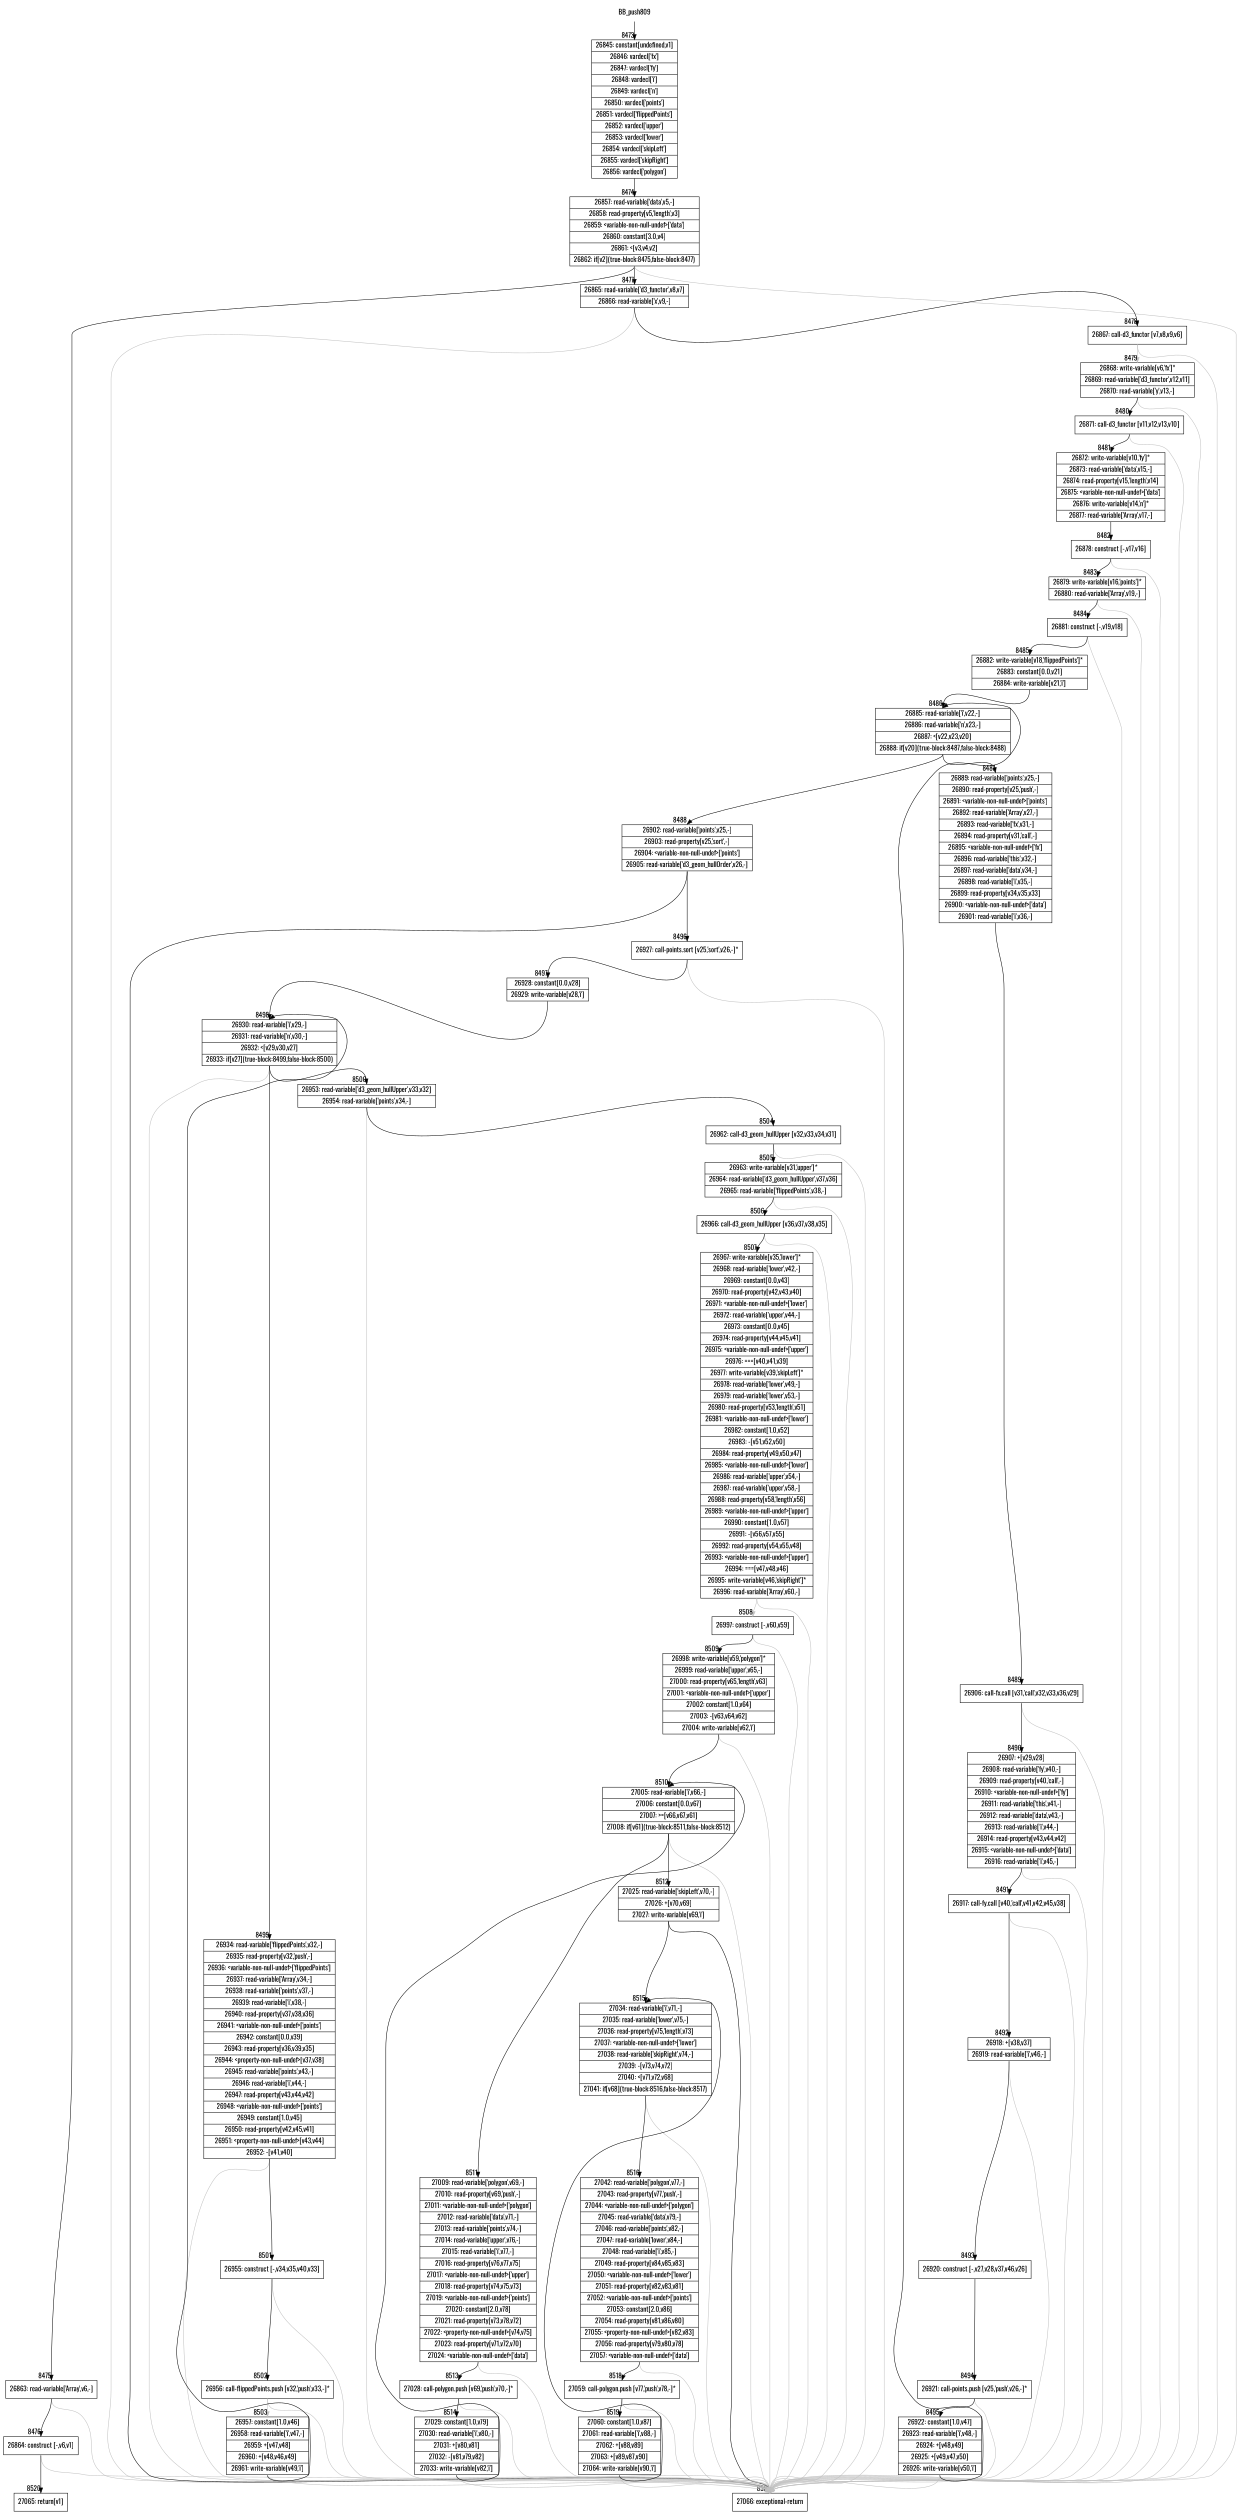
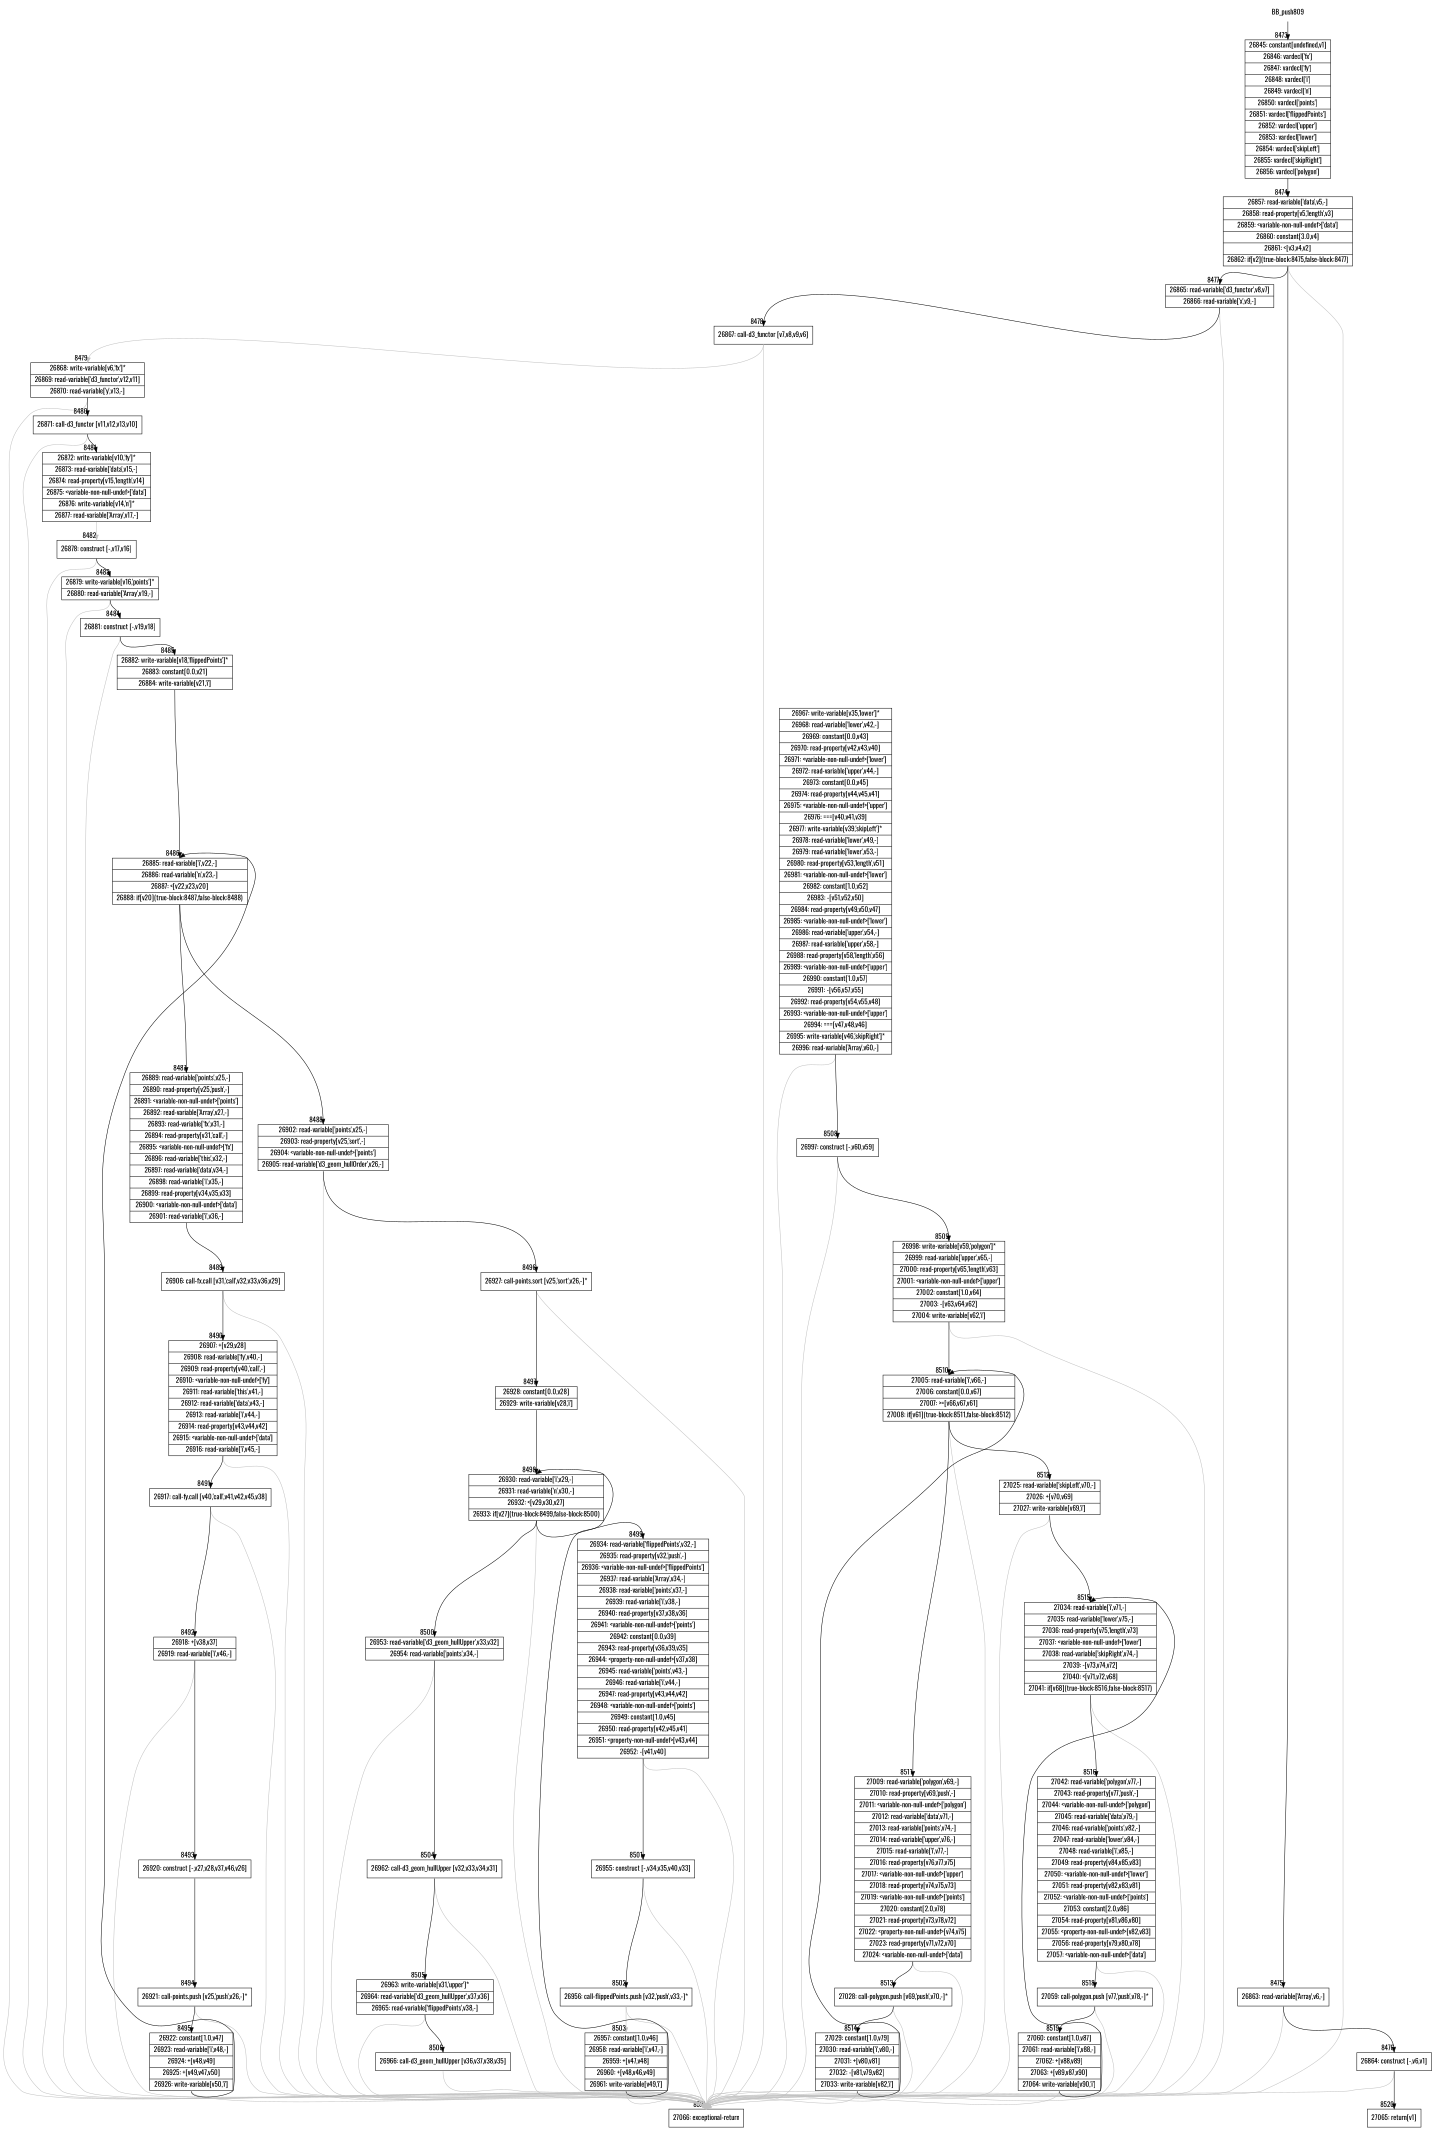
  digraph {
    fontname=Oswald
    rankdir=TD
    node [fontname=Oswald shape=record]
    edge [fontname=Oswald headport=n tailport=s]
    n1 [label=BB_push809 shape=none]
    n2 [label="{26845: constant[undefined,v1]|26846: vardecl['fx']|26847: vardecl['fy']|26848: vardecl['i']|26849: vardecl['n']|26850: vardecl['points']|26851: vardecl['flippedPoints']|26852: vardecl['upper']|26853: vardecl['lower']|26854: vardecl['skipLeft']|26855: vardecl['skipRight']|26856: vardecl['polygon']}"]
    n3 [label="{26857: read-variable['data',v5,-]|26858: read-property[v5,'length',v3]|26859: \<variable-non-null-undef\>['data']|26860: constant[3.0,v4]|26861: \<[v3,v4,v2]|26862: if[v2](true-block:8475,false-block:8477)}"]
    n4 [label="{26863: read-variable['Array',v6,-]}"]
    n5 [label="{26865: read-variable['d3_functor',v8,v7]|26866: read-variable['x',v9,-]}"]
    n6 [label="{27066: exceptional-return}"]
    n7 [label="{26864: construct [-,v6,v1]}"]
    n8 [label="{26867: call-d3_functor [v7,v8,v9,v6]}"]
    n9 [label="{27065: return[v1]}"]
    n10 [label="{26868: write-variable[v6,'fx']*|26869: read-variable['d3_functor',v12,v11]|26870: read-variable['y',v13,-]}"]
    n11 [label="{26871: call-d3_functor [v11,v12,v13,v10]}"]
    n12 [label="{26872: write-variable[v10,'fy']*|26873: read-variable['data',v15,-]|26874: read-property[v15,'length',v14]|26875: \<variable-non-null-undef\>['data']|26876: write-variable[v14,'n']*|26877: read-variable['Array',v17,-]}"]
    n13 [label="{26878: construct [-,v17,v16]}"]
    n14 [label="{26879: write-variable[v16,'points']*|26880: read-variable['Array',v19,-]}"]
    n15 [label="{26881: construct [-,v19,v18]}"]
    n16 [label="{26882: write-variable[v18,'flippedPoints']*|26883: constant[0.0,v21]|26884: write-variable[v21,'i']}"]
    n17 [label="{26885: read-variable['i',v22,-]|26886: read-variable['n',v23,-]|26887: \<[v22,v23,v20]|26888: if[v20](true-block:8487,false-block:8488)}"]
    n18 [label="{26889: read-variable['points',v25,-]|26890: read-property[v25,'push',-]|26891: \<variable-non-null-undef\>['points']|26892: read-variable['Array',v27,-]|26893: read-variable['fx',v31,-]|26894: read-property[v31,'call',-]|26895: \<variable-non-null-undef\>['fx']|26896: read-variable['this',v32,-]|26897: read-variable['data',v34,-]|26898: read-variable['i',v35,-]|26899: read-property[v34,v35,v33]|26900: \<variable-non-null-undef\>['data']|26901: read-variable['i',v36,-]}"]
    n19 [label="{26902: read-variable['points',v25,-]|26903: read-property[v25,'sort',-]|26904: \<variable-non-null-undef\>['points']|26905: read-variable['d3_geom_hullOrder',v26,-]}"]
    n20 [label="{26906: call-fx.call [v31,'call',v32,v33,v36,v29]}"]
    n21 [label="{26927: call-points.sort [v25,'sort',v26,-]*}"]
    n22 [label="{26907: +[v29,v28]|26908: read-variable['fy',v40,-]|26909: read-property[v40,'call',-]|26910: \<variable-non-null-undef\>['fy']|26911: read-variable['this',v41,-]|26912: read-variable['data',v43,-]|26913: read-variable['i',v44,-]|26914: read-property[v43,v44,v42]|26915: \<variable-non-null-undef\>['data']|26916: read-variable['i',v45,-]}"]
    n23 [label="{26928: constant[0.0,v28]|26929: write-variable[v28,'i']}"]
    n24 [label="{26917: call-fy.call [v40,'call',v41,v42,v45,v38]}"]
    n25 [label="{26930: read-variable['i',v29,-]|26931: read-variable['n',v30,-]|26932: \<[v29,v30,v27]|26933: if[v27](true-block:8499,false-block:8500)}"]
    n26 [label="{26918: +[v38,v37]|26919: read-variable['i',v46,-]}"]
    n27 [label="{26920: construct [-,v27,v28,v37,v46,v26]}"]
    n28 [label="{26921: call-points.push [v25,'push',v26,-]*}"]
    n29 [label="{26922: constant[1.0,v47]|26923: read-variable['i',v48,-]|26924: +[v48,v49]|26925: +[v49,v47,v50]|26926: write-variable[v50,'i']}"]
    n30 [label="{26934: read-variable['flippedPoints',v32,-]|26935: read-property[v32,'push',-]|26936: \<variable-non-null-undef\>['flippedPoints']|26937: read-variable['Array',v34,-]|26938: read-variable['points',v37,-]|26939: read-variable['i',v38,-]|26940: read-property[v37,v38,v36]|26941: \<variable-non-null-undef\>['points']|26942: constant[0.0,v39]|26943: read-property[v36,v39,v35]|26944: \<property-non-null-undef\>[v37,v38]|26945: read-variable['points',v43,-]|26946: read-variable['i',v44,-]|26947: read-property[v43,v44,v42]|26948: \<variable-non-null-undef\>['points']|26949: constant[1.0,v45]|26950: read-property[v42,v45,v41]|26951: \<property-non-null-undef\>[v43,v44]|26952: -[v41,v40]}"]
    n31 [label="{26953: read-variable['d3_geom_hullUpper',v33,v32]|26954: read-variable['points',v34,-]}"]
    n32 [label="{26955: construct [-,v34,v35,v40,v33]}"]
    n33 [label="{26962: call-d3_geom_hullUpper [v32,v33,v34,v31]}"]
    n34 [label="{26956: call-flippedPoints.push [v32,'push',v33,-]*}"]
    n35 [label="{26963: write-variable[v31,'upper']*|26964: read-variable['d3_geom_hullUpper',v37,v36]|26965: read-variable['flippedPoints',v38,-]}"]
    n36 [label="{26957: constant[1.0,v46]|26958: read-variable['i',v47,-]|26959: +[v47,v48]|26960: +[v48,v46,v49]|26961: write-variable[v49,'i']}"]
    n37 [label="{26966: call-d3_geom_hullUpper [v36,v37,v38,v35]}"]
    n38 [label="{26967: write-variable[v35,'lower']*|26968: read-variable['lower',v42,-]|26969: constant[0.0,v43]|26970: read-property[v42,v43,v40]|26971: \<variable-non-null-undef\>['lower']|26972: read-variable['upper',v44,-]|26973: constant[0.0,v45]|26974: read-property[v44,v45,v41]|26975: \<variable-non-null-undef\>['upper']|26976: ===[v40,v41,v39]|26977: write-variable[v39,'skipLeft']*|26978: read-variable['lower',v49,-]|26979: read-variable['lower',v53,-]|26980: read-property[v53,'length',v51]|26981: \<variable-non-null-undef\>['lower']|26982: constant[1.0,v52]|26983: -[v51,v52,v50]|26984: read-property[v49,v50,v47]|26985: \<variable-non-null-undef\>['lower']|26986: read-variable['upper',v54,-]|26987: read-variable['upper',v58,-]|26988: read-property[v58,'length',v56]|26989: \<variable-non-null-undef\>['upper']|26990: constant[1.0,v57]|26991: -[v56,v57,v55]|26992: read-property[v54,v55,v48]|26993: \<variable-non-null-undef\>['upper']|26994: ===[v47,v48,v46]|26995: write-variable[v46,'skipRight']*|26996: read-variable['Array',v60,-]}"]
    n39 [label="{26997: construct [-,v60,v59]}"]
    n40 [label="{26998: write-variable[v59,'polygon']*|26999: read-variable['upper',v65,-]|27000: read-property[v65,'length',v63]|27001: \<variable-non-null-undef\>['upper']|27002: constant[1.0,v64]|27003: -[v63,v64,v62]|27004: write-variable[v62,'i']}"]
    n41 [label="{27005: read-variable['i',v66,-]|27006: constant[0.0,v67]|27007: \>=[v66,v67,v61]|27008: if[v61](true-block:8511,false-block:8512)}"]
    n42 [label="{27009: read-variable['polygon',v69,-]|27010: read-property[v69,'push',-]|27011: \<variable-non-null-undef\>['polygon']|27012: read-variable['data',v71,-]|27013: read-variable['points',v74,-]|27014: read-variable['upper',v76,-]|27015: read-variable['i',v77,-]|27016: read-property[v76,v77,v75]|27017: \<variable-non-null-undef\>['upper']|27018: read-property[v74,v75,v73]|27019: \<variable-non-null-undef\>['points']|27020: constant[2.0,v78]|27021: read-property[v73,v78,v72]|27022: \<property-non-null-undef\>[v74,v75]|27023: read-property[v71,v72,v70]|27024: \<variable-non-null-undef\>['data']}"]
    n43 [label="{27025: read-variable['skipLeft',v70,-]|27026: +[v70,v69]|27027: write-variable[v69,'i']}"]
    n44 [label="{27028: call-polygon.push [v69,'push',v70,-]*}"]
    n45 [label="{27034: read-variable['i',v71,-]|27035: read-variable['lower',v75,-]|27036: read-property[v75,'length',v73]|27037: \<variable-non-null-undef\>['lower']|27038: read-variable['skipRight',v74,-]|27039: -[v73,v74,v72]|27040: \<[v71,v72,v68]|27041: if[v68](true-block:8516,false-block:8517)}"]
    n46 [label="{27029: constant[1.0,v79]|27030: read-variable['i',v80,-]|27031: +[v80,v81]|27032: -[v81,v79,v82]|27033: write-variable[v82,'i']}"]
    n47 [label="{27042: read-variable['polygon',v77,-]|27043: read-property[v77,'push',-]|27044: \<variable-non-null-undef\>['polygon']|27045: read-variable['data',v79,-]|27046: read-variable['points',v82,-]|27047: read-variable['lower',v84,-]|27048: read-variable['i',v85,-]|27049: read-property[v84,v85,v83]|27050: \<variable-non-null-undef\>['lower']|27051: read-property[v82,v83,v81]|27052: \<variable-non-null-undef\>['points']|27053: constant[2.0,v86]|27054: read-property[v81,v86,v80]|27055: \<property-non-null-undef\>[v82,v83]|27056: read-property[v79,v80,v78]|27057: \<variable-non-null-undef\>['data']}"]
    n48 [label="{27059: call-polygon.push [v77,'push',v78,-]*}"]
    n49 [label="{27060: constant[1.0,v87]|27061: read-variable['i',v88,-]|27062: +[v88,v89]|27063: +[v89,v87,v90]|27064: write-variable[v90,'i']}"]
    n1 -> n2 [headlabel="    8473"]
    n2 -> n3 [headlabel="      8474"]
    n3 -> n4 [headlabel="      8475"]
    n3 -> n5 [headlabel="      8477"]
    n3 -> n6 [color=gray headlabel="      8521"]
    n4 -> n6 [color=gray]
    n4 -> n7 [headlabel="      8476"]
    n5 -> n6 [color=gray]
    n5 -> n8 [headlabel="      8478"]
    n7 -> n6 [color=gray]
    n7 -> n9 [headlabel="      8520"]
    n8 -> n6 [color=gray]
    n8 -> n10 [color=gray headlabel="      8479"]
    n10 -> n6 [color=gray]
    n10 -> n11 [headlabel="      8480"]
    n11 -> n6 [color=gray]
    n11 -> n12 [headlabel="      8481"]
-   n12 -> n13 [headlabel="      8482"]
+   n12 -> n13 [headlabel="      8482" color=gray]
    n13 -> n6 [color=gray]
    n13 -> n14 [headlabel="      8483"]
    n14 -> n6 [color=gray]
    n14 -> n15 [headlabel="      8484"]
    n15 -> n6 [color=gray]
    n15 -> n16 [headlabel="      8485"]
    n16 -> n17 [headlabel="      8486"]
    n17 -> n18 [headlabel="      8487"]
    n17 -> n19 [headlabel="      8488"]
    n18 -> n20 [headlabel="      8489"]
-   n19 -> n6 [color=black]
+   n19 -> n6 [color=gray]
    n19 -> n21 [headlabel="      8496"]
    n20 -> n6 [color=gray]
    n20 -> n22 [headlabel="      8490"]
    n21 -> n6 [color=gray]
    n21 -> n23 [headlabel="      8497"]
    n22 -> n6 [color=gray]
    n22 -> n24 [headlabel="      8491"]
    n23 -> n25 [headlabel="      8498"]
    n24 -> n6 [color=gray]
    n24 -> n26 [headlabel="      8492"]
    n25 -> n6 [color=gray]
    n25 -> n30 [headlabel="      8499"]
    n25 -> n31 [headlabel="      8500"]
    n26 -> n6 [color=gray]
    n26 -> n27 [headlabel="      8493"]
    n27 -> n28 [headlabel="      8494"]
    n28 -> n6 [color=gray]
    n28 -> n29 [headlabel="      8495"]
    n29 -> n6 [color=gray]
    n29 -> n17
    n30 -> n6 [color=gray]
    n30 -> n32 [headlabel="      8501"]
    n31 -> n6 [color=gray]
    n31 -> n33 [headlabel="      8504"]
    n32 -> n6 [color=gray]
    n32 -> n34 [headlabel="      8502"]
    n33 -> n6 [color=gray]
    n33 -> n35 [headlabel="      8505"]
    n34 -> n6 [color=gray]
    n34 -> n36 [color=gray headlabel="      8503"]
    n35 -> n6 [color=gray]
    n35 -> n37 [headlabel="      8506"]
    n36 -> n6 [color=gray]
    n36 -> n25
    n37 -> n6 [color=gray]
-   n37 -> n38 [headlabel="      8507"]
    n38 -> n6 [color=gray]
-   n38 -> n39 [headlabel="      8508" color=gray]
+   n38 -> n39 [headlabel="      8508"]
    n39 -> n6 [color=gray]
    n39 -> n40 [headlabel="      8509"]
    n40 -> n6 [color=gray]
    n40 -> n41 [headlabel="      8510"]
    n41 -> n6 [color=gray]
    n41 -> n42 [headlabel="      8511"]
    n41 -> n43 [headlabel="      8512"]
    n42 -> n6 [color=gray]
    n42 -> n44 [headlabel="      8513"]
-   n43 -> n6 [color=black]
+   n43 -> n6 [color=gray]
    n43 -> n45 [headlabel="      8515"]
    n44 -> n6 [color=gray]
    n44 -> n46 [headlabel="      8514"]
    n45 -> n6 [color=gray]
    n45 -> n47 [headlabel="      8516"]
    n46 -> n6 [color=gray]
    n46 -> n41
    n47 -> n6 [color=gray]
    n47 -> n48 [headlabel="      8518"]
    n48 -> n6 [color=gray]
    n48 -> n49 [headlabel="      8519"]
    n49 -> n6 [color=gray]
    n49 -> n45
  }
